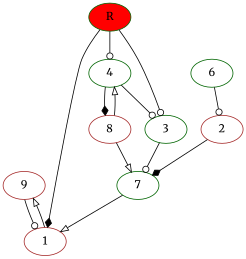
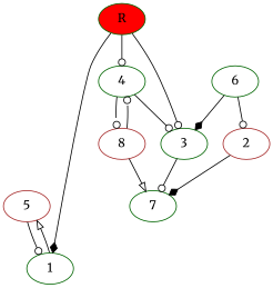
  digraph {
    fontname=Merriweather
    node [color=darkgreen fontname=Merriweather]
    edge [arrowhead=odot fontname=Merriweather]
-   5 [color=brown label=9]
-   1 [color=brown]
+   5 [color=brown]
+   1
    2 [color=brown]
    7
    3
    4
    8 [color=brown]
    6
    R [fillcolor="#ff0000" style=filled]
    5 -> 1
    1 -> 5 [arrowhead=onormal]
    2 -> 7 [arrowhead=diamond]
-   7 -> 1 [arrowhead=onormal]
    3 -> 7
    4 -> 3
-   4 -> 8 [arrowhead=diamond]
+   4 -> 8
    8 -> 7 [arrowhead=onormal]
-   8 -> 4 [arrowhead=onormal]
+   8 -> 4
    6 -> 2
+   6 -> 3 [arrowhead=diamond]
    R -> 1 [arrowhead=diamond]
    R -> 3
    R -> 4
  }
